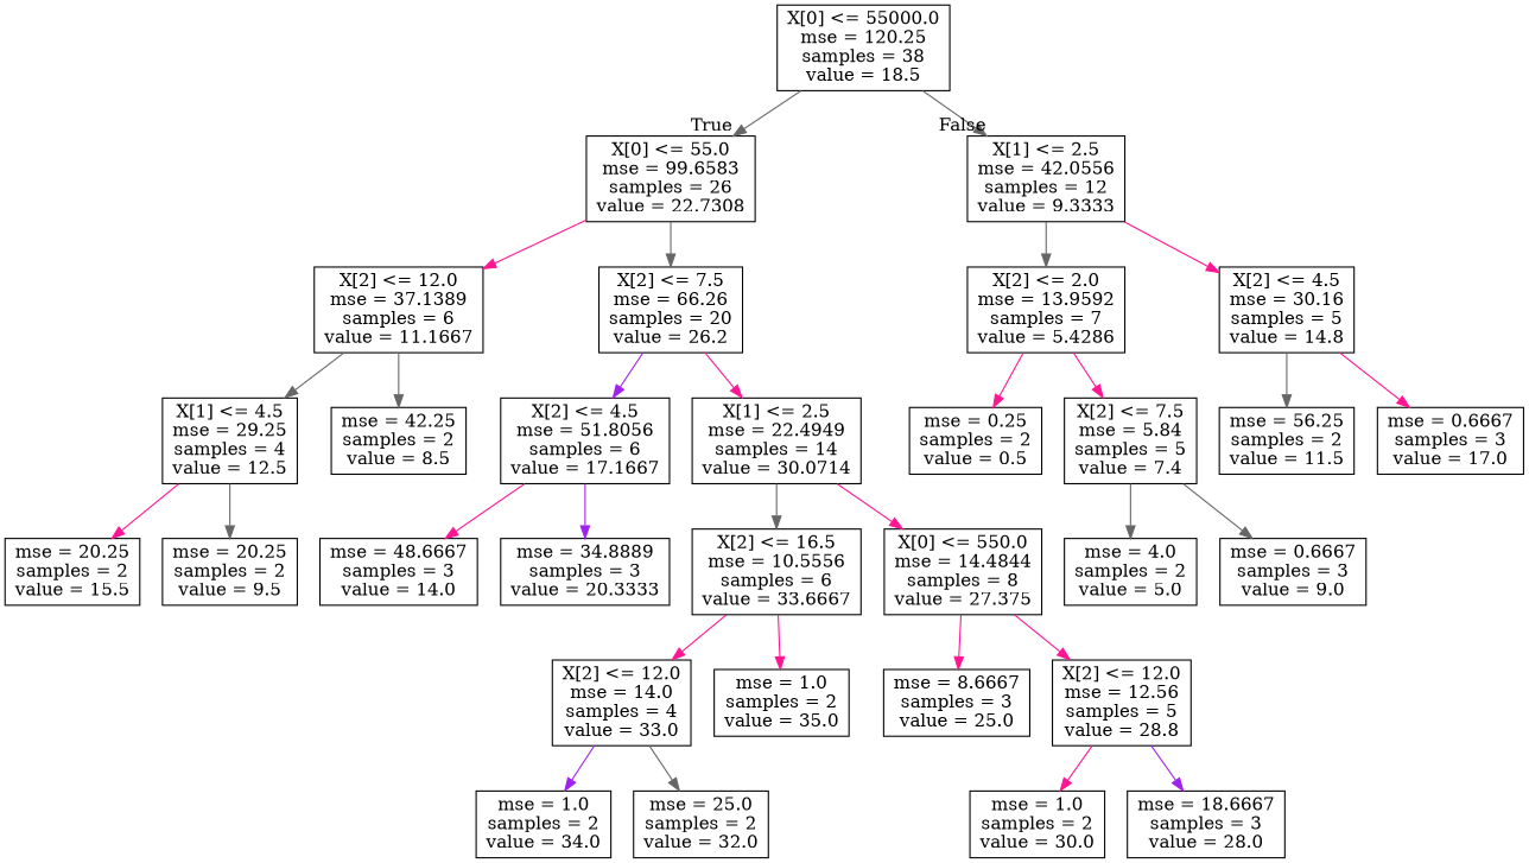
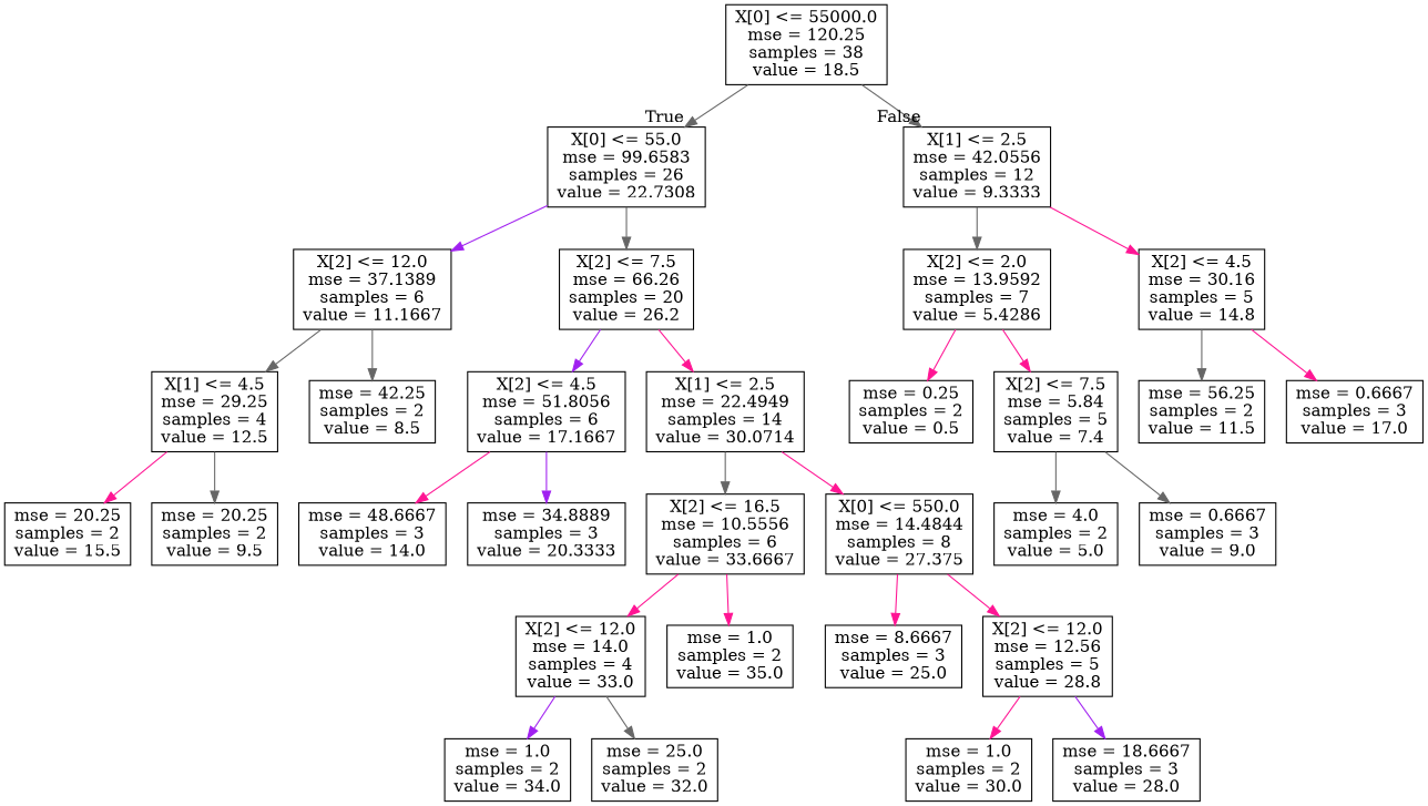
  digraph {
    node [shape=box]
    edge [color=deeppink]
    n1 [label="X[0] <= 55000.0\nmse = 120.25\nsamples = 38\nvalue = 18.5"]
    n2 [label="X[0] <= 55.0\nmse = 99.6583\nsamples = 26\nvalue = 22.7308"]
    n3 [label="X[1] <= 2.5\nmse = 42.0556\nsamples = 12\nvalue = 9.3333"]
    n4 [label="X[2] <= 12.0\nmse = 37.1389\nsamples = 6\nvalue = 11.1667"]
    n5 [label="X[2] <= 7.5\nmse = 66.26\nsamples = 20\nvalue = 26.2"]
    n6 [label="X[2] <= 2.0\nmse = 13.9592\nsamples = 7\nvalue = 5.4286"]
    n7 [label="X[2] <= 4.5\nmse = 30.16\nsamples = 5\nvalue = 14.8"]
    n8 [label="X[1] <= 4.5\nmse = 29.25\nsamples = 4\nvalue = 12.5"]
    n9 [label="mse = 42.25\nsamples = 2\nvalue = 8.5"]
    n10 [label="X[2] <= 4.5\nmse = 51.8056\nsamples = 6\nvalue = 17.1667"]
    n11 [label="X[1] <= 2.5\nmse = 22.4949\nsamples = 14\nvalue = 30.0714"]
    n12 [label="mse = 20.25\nsamples = 2\nvalue = 15.5"]
    n13 [label="mse = 20.25\nsamples = 2\nvalue = 9.5"]
    n14 [label="mse = 48.6667\nsamples = 3\nvalue = 14.0"]
    n15 [label="mse = 34.8889\nsamples = 3\nvalue = 20.3333"]
    n16 [label="X[2] <= 16.5\nmse = 10.5556\nsamples = 6\nvalue = 33.6667"]
    n17 [label="X[0] <= 550.0\nmse = 14.4844\nsamples = 8\nvalue = 27.375"]
    n18 [label="X[2] <= 12.0\nmse = 14.0\nsamples = 4\nvalue = 33.0"]
    n19 [label="mse = 1.0\nsamples = 2\nvalue = 35.0"]
    n20 [label="mse = 8.6667\nsamples = 3\nvalue = 25.0"]
    n21 [label="X[2] <= 12.0\nmse = 12.56\nsamples = 5\nvalue = 28.8"]
    n22 [label="mse = 1.0\nsamples = 2\nvalue = 34.0"]
    n23 [label="mse = 25.0\nsamples = 2\nvalue = 32.0"]
    n24 [label="mse = 1.0\nsamples = 2\nvalue = 30.0"]
    n25 [label="mse = 18.6667\nsamples = 3\nvalue = 28.0"]
    n26 [label="mse = 0.25\nsamples = 2\nvalue = 0.5"]
    n27 [label="X[2] <= 7.5\nmse = 5.84\nsamples = 5\nvalue = 7.4"]
    n28 [label="mse = 56.25\nsamples = 2\nvalue = 11.5"]
    n29 [label="mse = 0.6667\nsamples = 3\nvalue = 17.0"]
    n30 [label="mse = 4.0\nsamples = 2\nvalue = 5.0"]
    n31 [label="mse = 0.6667\nsamples = 3\nvalue = 9.0"]
    n1 -> n2 [color=gray40 headlabel=True labelangle=45 labeldistance=2.5]
    n1 -> n3 [color=gray40 headlabel=False labelangle=-45 labeldistance=2.5]
-   n2 -> n4
+   n2 -> n4 [color=purple]
    n2 -> n5 [color=gray40]
    n3 -> n6 [color=gray40]
    n3 -> n7
    n4 -> n8 [color=gray40]
    n4 -> n9 [color=gray40]
    n5 -> n10 [color=purple]
    n5 -> n11
    n6 -> n26
    n6 -> n27
    n7 -> n28 [color=gray40]
    n7 -> n29
    n8 -> n12
    n8 -> n13 [color=gray40]
    n10 -> n14
    n10 -> n15 [color=purple]
    n11 -> n16 [color=gray40]
    n11 -> n17
    n16 -> n18
    n16 -> n19
    n17 -> n20
    n17 -> n21
    n18 -> n22 [color=purple]
    n18 -> n23 [color=gray40]
    n21 -> n24
    n21 -> n25 [color=purple]
    n27 -> n30 [color=gray40]
    n27 -> n31 [color=gray40]
  }
